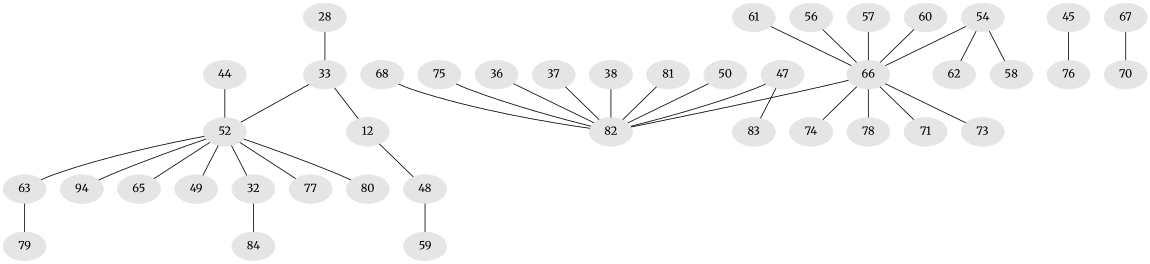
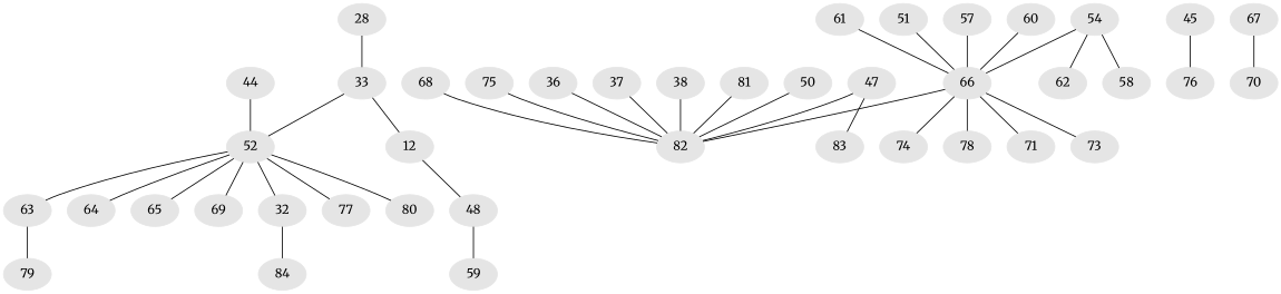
  graph {
    fontname=Merriweather
    node [color=gray90 fontname=Merriweather style=filled]
    edge [fontname=Merriweather]
    33 [super="+20"]
    n2 [label=12]
    52 [super="+34+29+44"]
    28
    48
    63
-   64 [label=94]
+   64
    65
-   69 [label=49]
+   69
    n10 [label=32 super="+53"]
    77
    80
    82 [super="+2+17+27+32+21"]
    36
    37
    38
    59
    45
    76
    81 [super="+18"]
    n21 [label=44]
    47
    83
    50
    79
    84
    54
    58
    62
    66 [super="+49+51"]
    71
    73
    74
    78
-   56
+   56 [label=51]
    57
    60
    61
    67 [super="+40+41+55"]
    70
    68
    75
    33 -- n2
    33 -- 52
    n2 -- 48
    52 -- 63
    52 -- 64
    52 -- 65
    52 -- 69
    52 -- n10
    52 -- 77
    52 -- 80
    28 -- 33
    48 -- 59
    63 -- 79
    n10 -- 84
    36 -- 82
    37 -- 82
    38 -- 82
    45 -- 76
    81 -- 82
    n21 -- 52
    47 -- 82
    47 -- 83
    50 -- 82
    54 -- 58
    54 -- 62
    54 -- 66
    66 -- 82
    66 -- 71
    66 -- 73
    66 -- 74
    66 -- 78
    56 -- 66
    57 -- 66
    60 -- 66
    61 -- 66
    67 -- 70
    68 -- 82
    75 -- 82
  }
